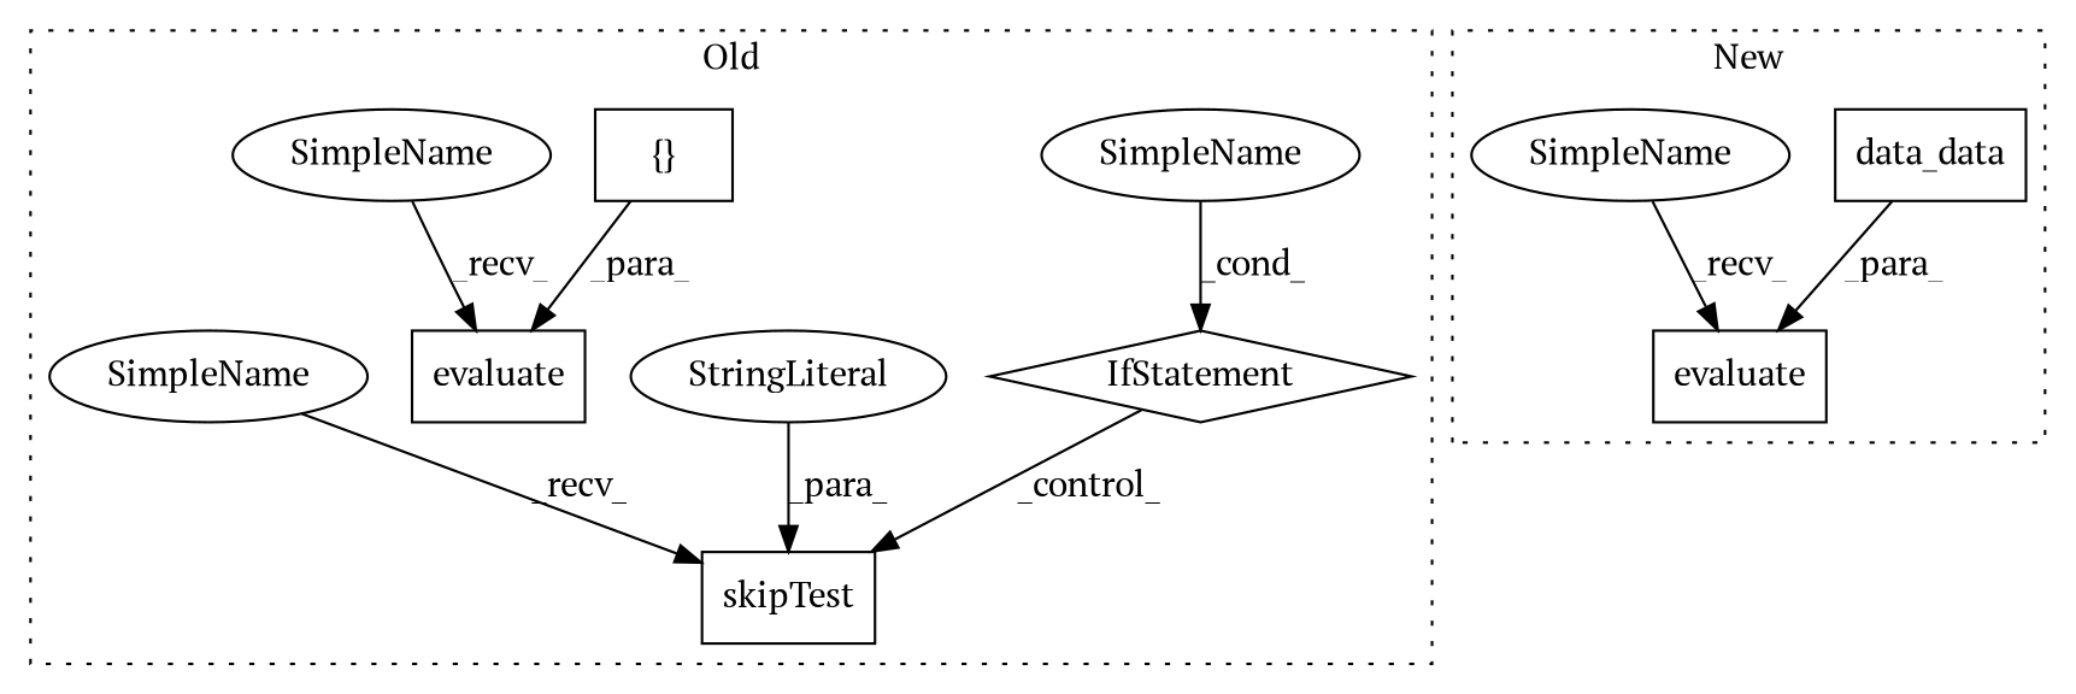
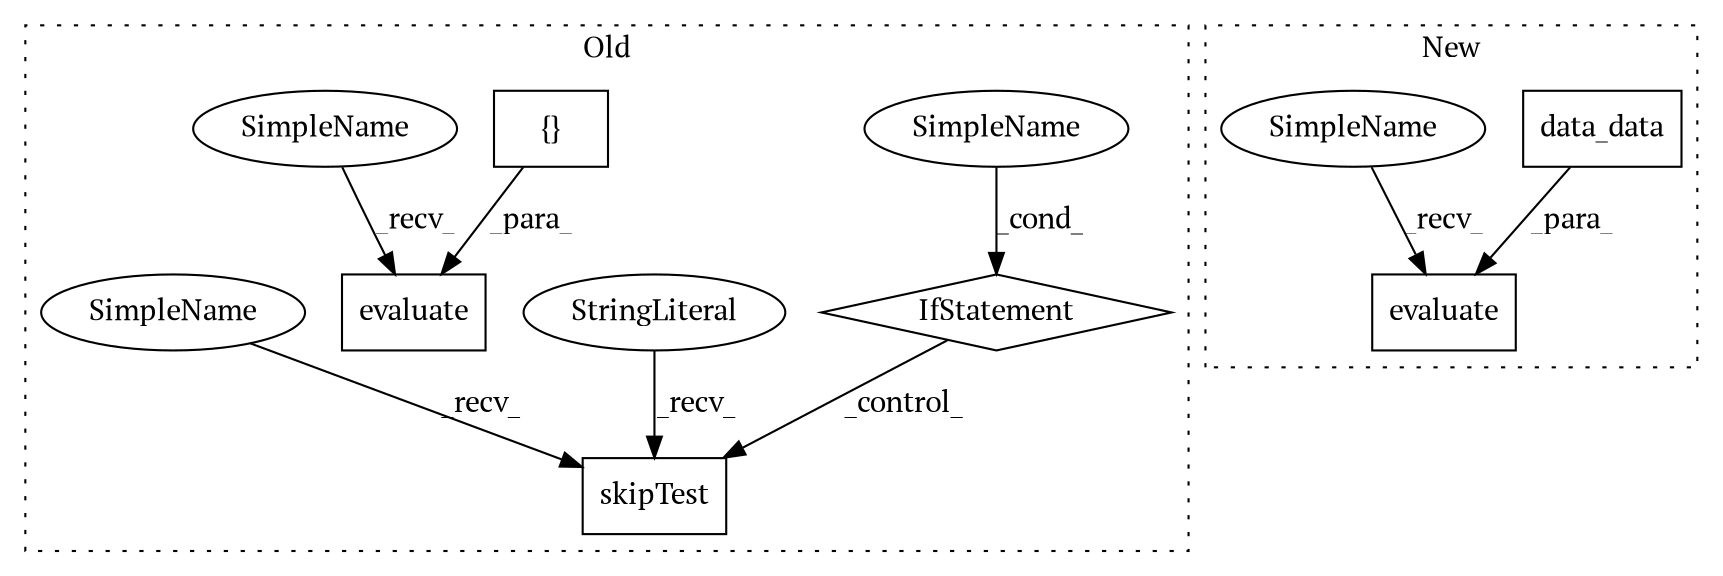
  digraph {
    fontname="PT Serif"
    node [a=42 fontname="PT Serif" l="9,1" shape=ellipse]
    edge [fontname="PT Serif"]
    n1 [a=25 l="4,2" label=IfStatement s="10157,10191" shape=diamond]
    n2 [label=SimpleName l=""]
    n3 [a=32 label=skipTest s="10206,10228" shape=box]
    n4 [a=45 l=13 label=StringLiteral s=10215]
    n5 [a=32 label=evaluate s="10743,10758" shape=box]
    n6 [a=4 l="1,1" label="{}" s="10424,10463" shape=box]
    n7 [l=4 label=SimpleName s=10738]
    n8 [l=4 label=SimpleName s=10201]
    n9 [a=32 l=10 label=data_data s=10827 shape=box]
    n10 [a=32 label=evaluate s="10818,10837" shape=box]
    n11 [l=4 label=SimpleName s=10813]
    subgraph cluster_1 {
      label=Old
      style=dotted
      n1
      n2
      n3
      n4
      n5
      n6
      n7
      n8
    }
    subgraph cluster_2 {
      label=New
      style=dotted
      n9
      n10
      n11
    }
    n1 -> n3 [label=_control_]
    n2 -> n1 [label=_cond_]
-   n4 -> n3 [label=_para_]
+   n4 -> n3 [label=_recv_]
    n6 -> n5 [label=_para_]
    n7 -> n5 [label=_recv_]
    n8 -> n3 [label=_recv_]
    n9 -> n10 [label=_para_]
    n11 -> n10 [label=_recv_]
  }
